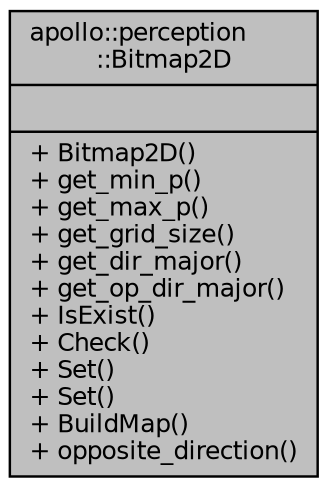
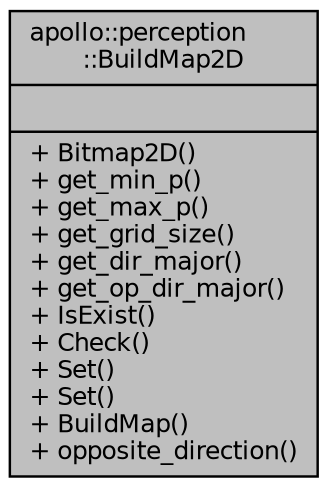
  digraph {
-   n1 [color=black fillcolor=grey75 fontcolor=black fontname=Helvetica fontsize=10 height=0.2 label="{apollo::perception\l::Bitmap2D\n||+ Bitmap2D()\l+ get_min_p()\l+ get_max_p()\l+ get_grid_size()\l+ get_dir_major()\l+ get_op_dir_major()\l+ IsExist()\l+ Check()\l+ Set()\l+ Set()\l+ BuildMap()\l+ opposite_direction()\l}" shape=record style=filled width=0.4]
+   n1 [color=black fillcolor=grey75 fontcolor=black fontname=Helvetica fontsize=10 height=0.2 label="{apollo::perception\l::BuildMap2D\n||+ Bitmap2D()\l+ get_min_p()\l+ get_max_p()\l+ get_grid_size()\l+ get_dir_major()\l+ get_op_dir_major()\l+ IsExist()\l+ Check()\l+ Set()\l+ Set()\l+ BuildMap()\l+ opposite_direction()\l}" shape=record style=filled width=0.4]
  }
